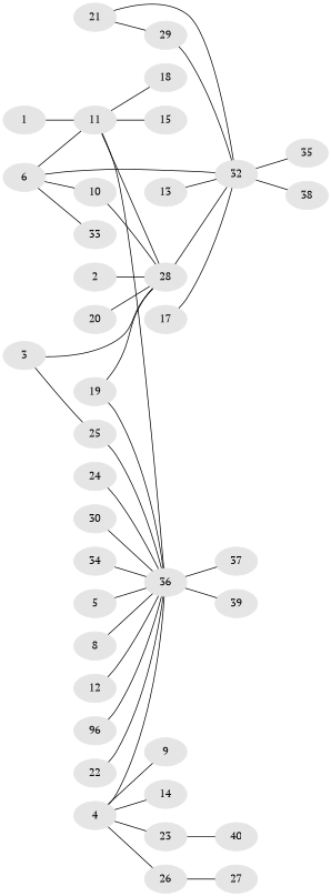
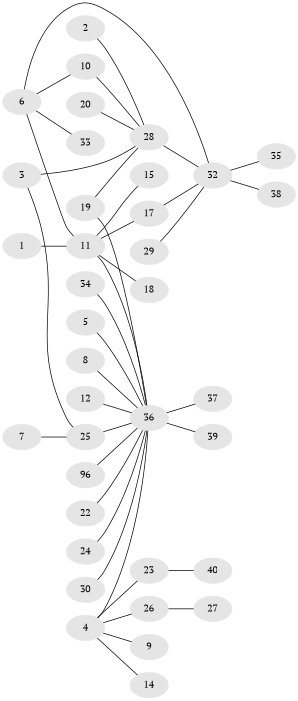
  graph {
    fontname="PT Serif"
    rankdir=LR
    node [color=gray90 fontname="PT Serif" style=filled]
    edge [fontname="PT Serif" weight=1.0]
    1
    11
    28
    36
    15
    18
    2
    32
    3
    25
    4
    9
    14
    23
    26
    40
    27
    37
    39
    5
    6
    10
    33
    35
    38
+   7
    8
    12
-   13
    n30 [label=96]
    17
    19
    20
-   21
    29
    22
    24
    30
    34
    1 -- 11
-   11 -- 28
+   11 -- 17
    11 -- 36
    11 -- 15
    11 -- 18
    28 -- 32
    36 -- 37
    36 -- 39
    2 -- 28
    32 -- 35
    32 -- 38
    3 -- 28 [weight=2.0]
    3 -- 25
    25 -- 36
    4 -- 36
    4 -- 9
    4 -- 14
    4 -- 23
    4 -- 26
    23 -- 40
    26 -- 27
    5 -- 36
    6 -- 11
    6 -- 32
    6 -- 10
    6 -- 33
    10 -- 28
+   7 -- 25
    8 -- 36
    12 -- 36
-   13 -- 32
    n30 -- 36
    17 -- 32
    19 -- 28
    19 -- 36
    20 -- 28
-   21 -- 32
-   21 -- 29
    29 -- 32
    22 -- 36
    24 -- 36
    30 -- 36
    34 -- 36
  }
